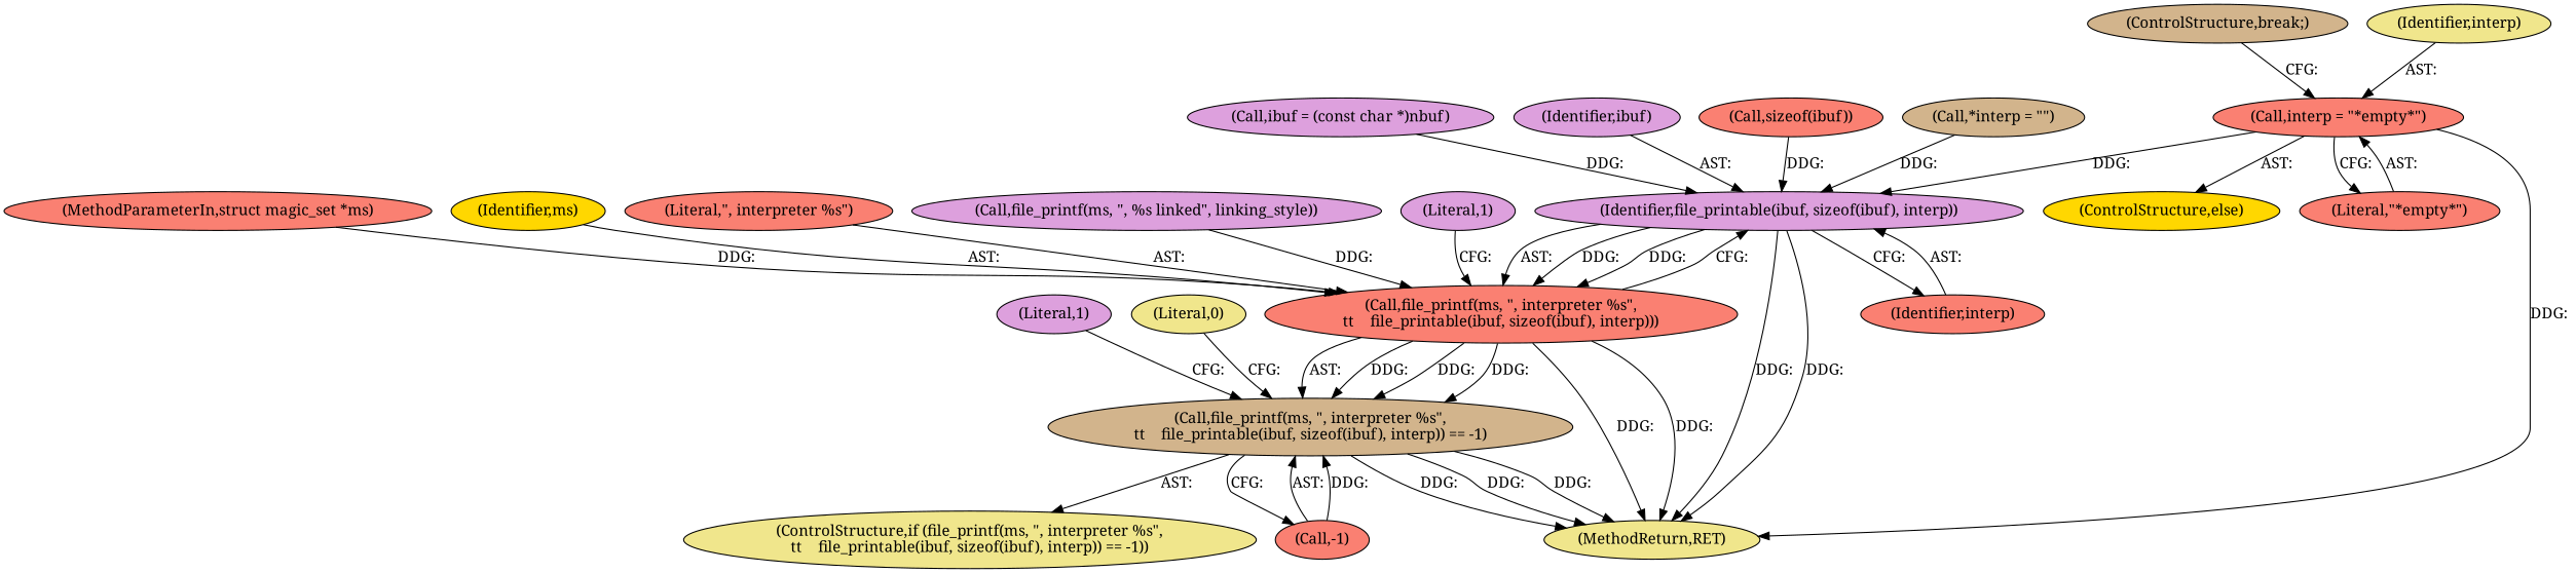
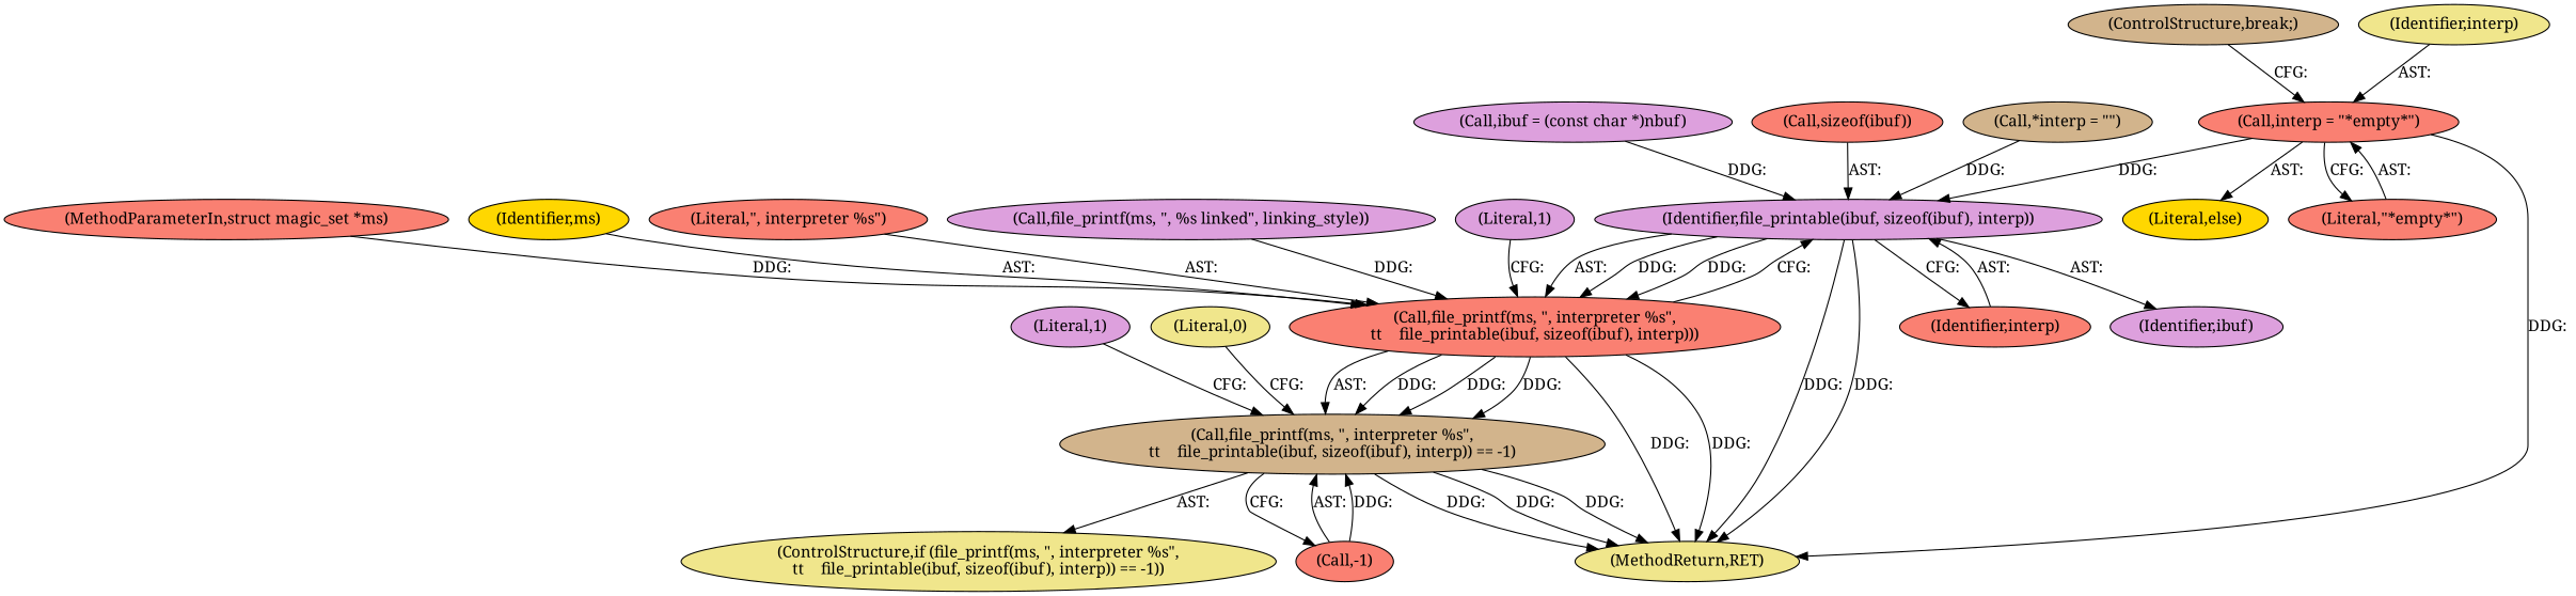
  digraph {
    fontname="Noto Serif"
    node [fillcolor=salmon fontname="Noto Serif" style=filled]
    edge [fontname="Noto Serif"]
    n1 [label="(Call,interp = \"*empty*\")"]
    n2 [fillcolor=plum label="(Identifier,file_printable(ibuf, sizeof(ibuf), interp))"]
-   n3 [fillcolor=gold label="(ControlStructure,else)"]
+   n3 [fillcolor=gold label="(Literal,else)"]
    n4 [label="(Literal,\"*empty*\")"]
    n5 [fillcolor=khaki label="(MethodReturn,RET)"]
    n6 [label="(Call,file_printf(ms, \", interpreter %s\",\n\t\t    file_printable(ibuf, sizeof(ibuf), interp)))"]
    n7 [label="(Identifier,interp)"]
    n8 [fillcolor=tan label="(Call,file_printf(ms, \", interpreter %s\",\n\t\t    file_printable(ibuf, sizeof(ibuf), interp)) == -1)"]
    n9 [fillcolor=khaki label="(ControlStructure,if (file_printf(ms, \", interpreter %s\",\n\t\t    file_printable(ibuf, sizeof(ibuf), interp)) == -1))"]
    n10 [label="(Call,-1)"]
    n11 [fillcolor=plum label="(Call,ibuf = (const char *)nbuf)"]
    n12 [label="(MethodParameterIn,struct magic_set *ms)"]
    n13 [fillcolor=plum label="(Literal,1)"]
    n14 [fillcolor=plum label="(Identifier,ibuf)"]
    n15 [label="(Call,sizeof(ibuf))"]
    n16 [fillcolor=tan label="(Call,*interp = \"\")"]
    n17 [fillcolor=gold label="(Identifier,ms)"]
    n18 [label="(Literal,\", interpreter %s\")"]
    n19 [fillcolor=plum label="(Call,file_printf(ms, \", %s linked\", linking_style))"]
    n20 [fillcolor=tan label="(ControlStructure,break;)"]
    n21 [fillcolor=khaki label="(Identifier,interp)"]
    n22 [fillcolor=khaki label="(Literal,0)"]
    n23 [fillcolor=plum label="(Literal,1)"]
    n1 -> n2 [label="DDG: "]
    n1 -> n3 [label="AST: "]
    n1 -> n4 [label="CFG: "]
    n1 -> n5 [label="DDG: "]
    n2 -> n5 [label="DDG: "]
    n2 -> n5 [label="DDG: "]
    n2 -> n6 [label="AST: "]
    n2 -> n6 [label="DDG: "]
    n2 -> n6 [label="DDG: "]
    n2 -> n7 [label="CFG: "]
    n4 -> n1 [label="AST: "]
    n6 -> n2 [label="CFG: "]
    n6 -> n5 [label="DDG: "]
    n6 -> n5 [label="DDG: "]
    n6 -> n8 [label="AST: "]
    n6 -> n8 [label="DDG: "]
    n6 -> n8 [label="DDG: "]
    n6 -> n8 [label="DDG: "]
    n7 -> n2 [label="AST: "]
    n8 -> n5 [label="DDG: "]
    n8 -> n5 [label="DDG: "]
    n8 -> n5 [label="DDG: "]
    n8 -> n9 [label="AST: "]
    n8 -> n10 [label="CFG: "]
    n10 -> n8 [label="AST: "]
    n10 -> n8 [label="DDG: "]
    n11 -> n2 [label="DDG: "]
    n12 -> n6 [label="DDG: "]
    n13 -> n8 [label="CFG: "]
-   n14 -> n2 [label="AST: "]
-   n15 -> n2 [label="DDG: "]
+   n2 -> n14 [label="AST: "]
+   n15 -> n2 [label="AST: "]
    n16 -> n2 [label="DDG: "]
    n17 -> n6 [label="AST: "]
    n18 -> n6 [label="AST: "]
    n19 -> n6 [label="DDG: "]
    n20 -> n1 [label="CFG: "]
    n21 -> n1 [label="AST: "]
    n22 -> n8 [label="CFG: "]
    n23 -> n6 [label="CFG: "]
  }
